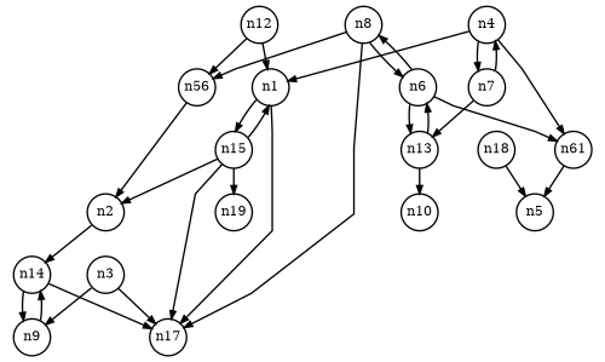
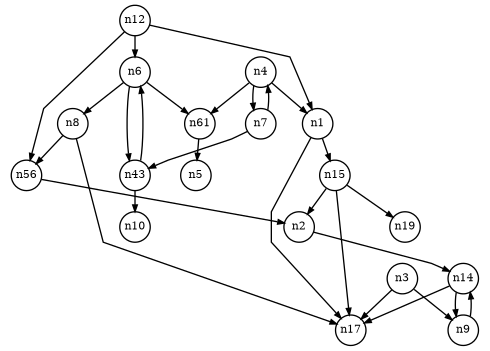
  digraph {
    fontsize=8
    nodesep=0.22
    nodesize=0.16
    ranksep=0.22
    splines=polyline
    node [fixedsize=shape fontsize=8 shape=circle]
    edge [arrowsize=0.5]
    n17 [width=0.32]
    n12 [width=0.32]
    n1 [width=0.32]
    n16 [label=n56 width=0.32]
    n15 [width=0.32]
    n2 [width=0.32]
    n19 [width=0.32]
    n14 [width=0.32]
    n3 [width=0.32]
    n9 [width=0.32]
    n5 [width=0.32]
    n4 [width=0.32]
    n7 [width=0.32]
    n11 [label=n61 width=0.32]
-   n13 [width=0.32]
+   n13 [width=0.32 label=n43]
    n6 [width=0.32]
    n10 [width=0.32]
    n8 [width=0.32]
-   n18 [width=0.32]
    n12 -> n1
    n12 -> n16
    n1 -> n17
    n1 -> n15
    n16 -> n2
    n15 -> n17
-   n15 -> n1
    n15 -> n2
    n15 -> n19
    n2 -> n14
    n14 -> n17
    n14 -> n9
    n3 -> n17
    n3 -> n9
    n9 -> n14
    n4 -> n1
    n4 -> n7
    n4 -> n11
    n7 -> n4
    n7 -> n13
    n11 -> n5
    n13 -> n6
    n13 -> n10
    n6 -> n11
    n6 -> n13
    n6 -> n8
    n8 -> n17
    n8 -> n16
-   n8 -> n6
-   n18 -> n5
+   n12 -> n6
  }
